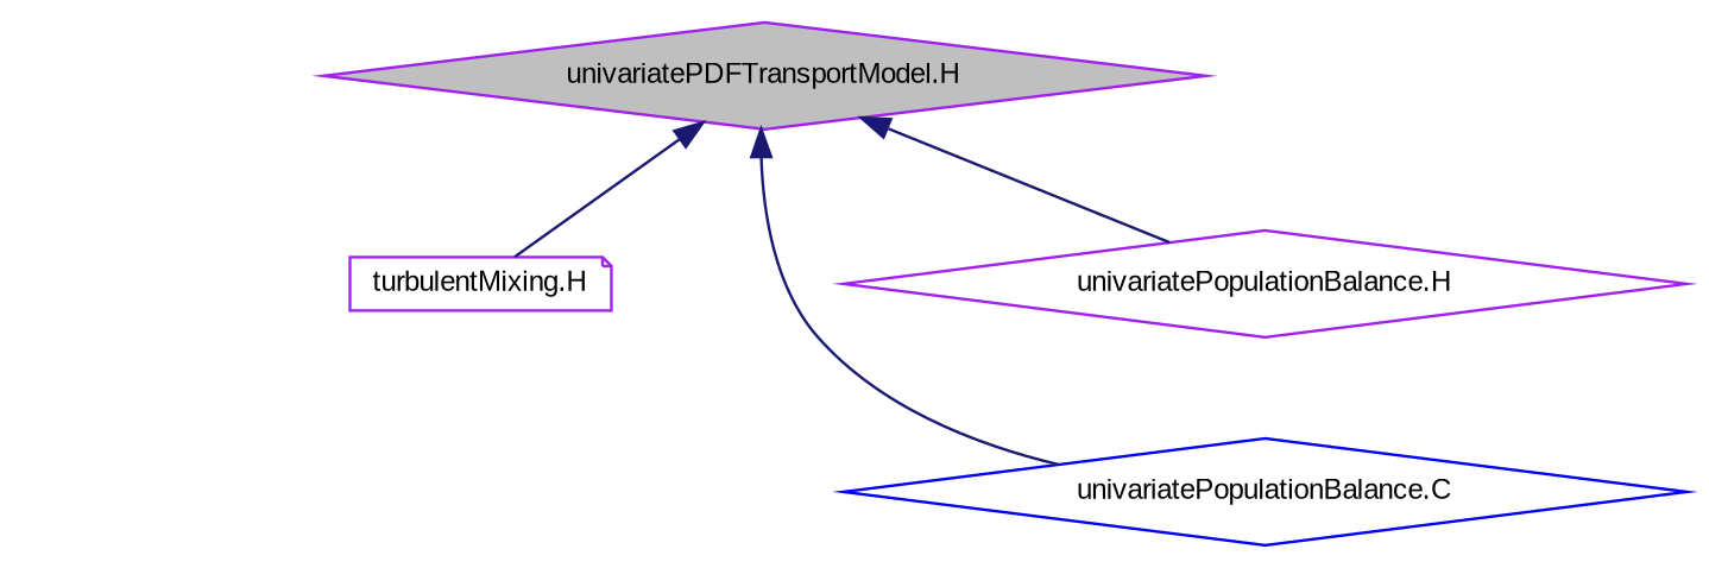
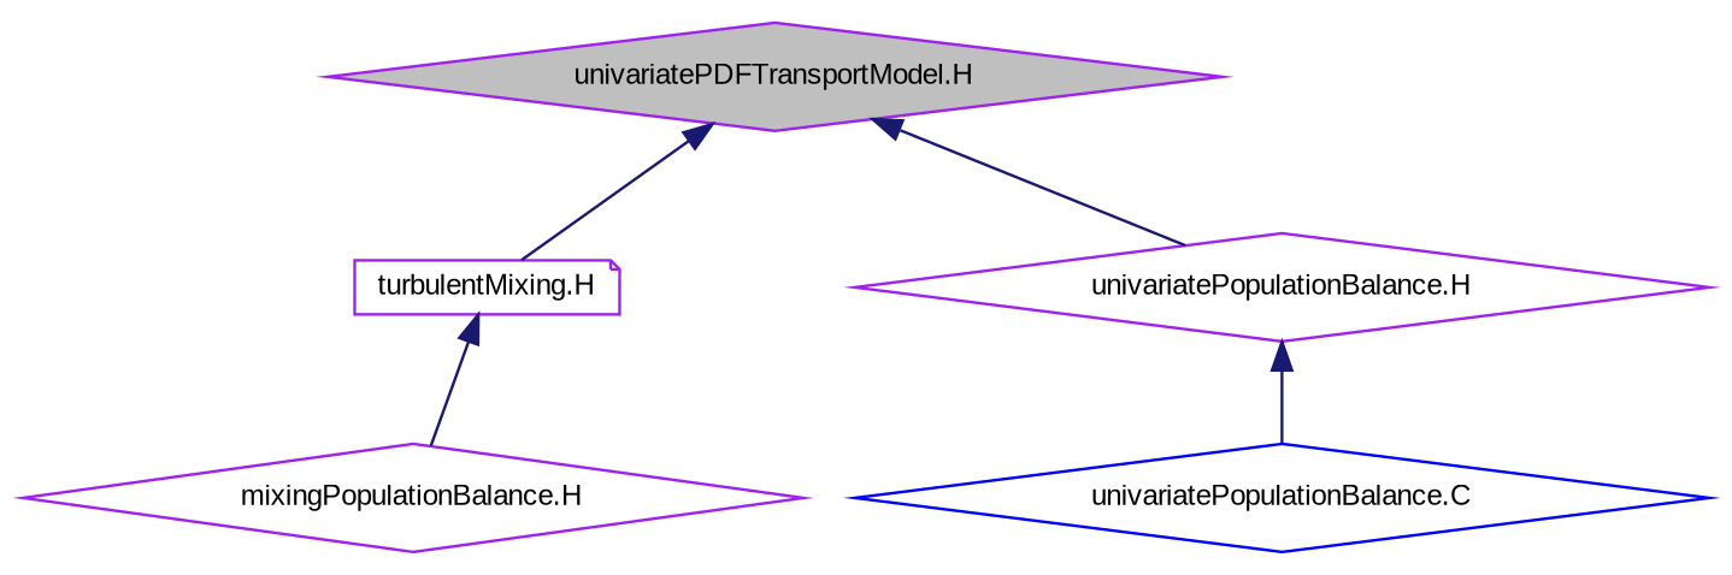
  digraph {
    fontname="Liberation Sans"
    node [color=purple fontname="Liberation Sans" fontsize=10 shape=diamond]
    edge [color=midnightblue dir=back fontname="Liberation Sans" fontsize=10 labelfontname=Helvetica labelfontsize=10 style=solid]
    n1 [fillcolor=grey75 fontcolor=black height=0.2 label="univariatePDFTransportModel.H" style=filled width=0.4]
    n2 [height=0.2 label="turbulentMixing.H" shape=note width=0.4]
    n3 [color=blue height=0.2 label="univariatePopulationBalance.C" width=0.4]
    n4 [height=0.2 label="univariatePopulationBalance.H" width=0.4]
+   n5 [height=0.2 label="mixingPopulationBalance.H" width=0.4]
    n1 -> n2
-   n1 -> n3
+   n4 -> n3
    n1 -> n4
+   n2 -> n5
  }
